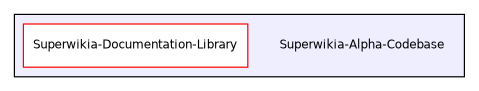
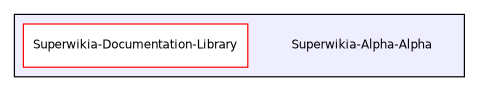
  digraph {
    compound=true
    node [fontname=Helvetica fontsize=10]
-   n1 [label="Superwikia-Alpha-Codebase" shape=plaintext]
+   n1 [label="Superwikia-Alpha-Alpha" shape=plaintext]
    n2 [color=red fillcolor=white label="Superwikia-Documentation-Library" shape=box style=filled]
    subgraph cluster_1 {
      bgcolor="#eeeeff"
      pencolor=black
      n1
      n2
    }
  }
